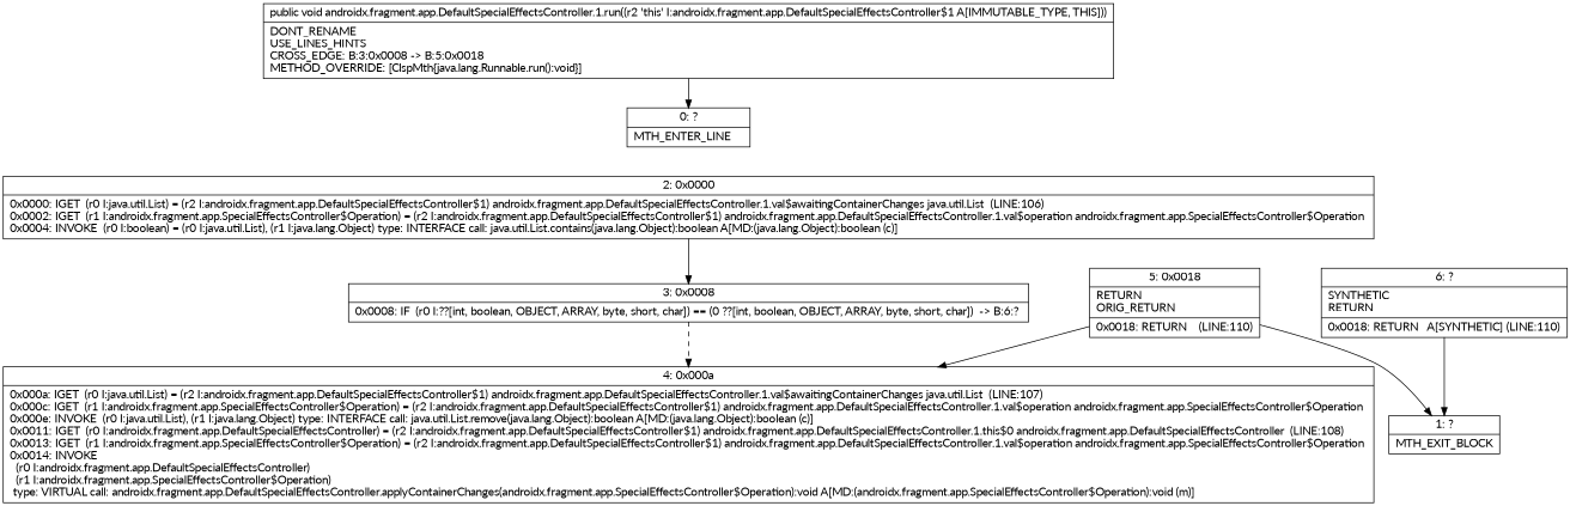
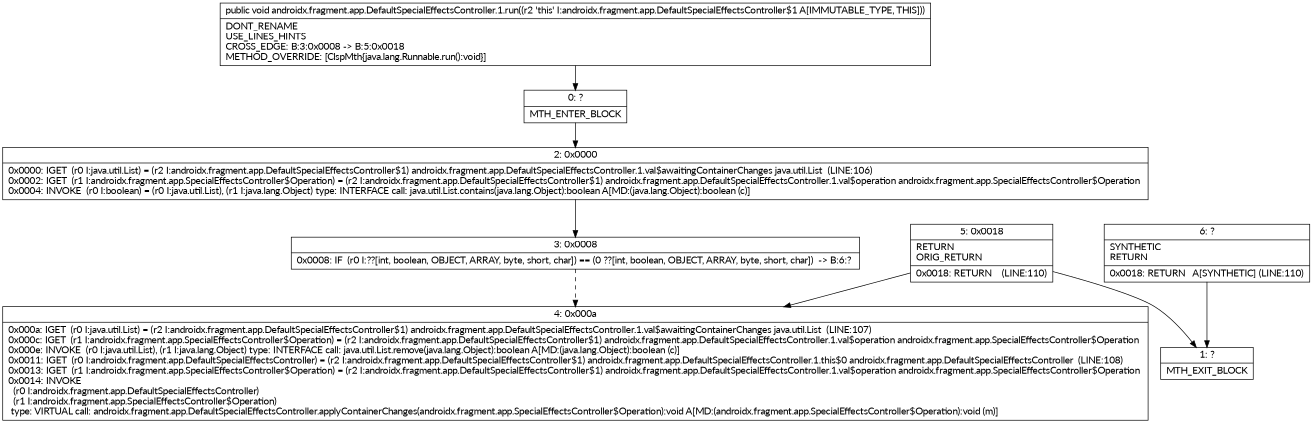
  digraph {
    fontname=Lato
    node [fontname=Lato shape=record]
    edge [fontname=Lato]
-   n1 [label="{0\:\ ?|MTH_ENTER_LINE\l}"]
+   n1 [label="{0\:\ ?|MTH_ENTER_BLOCK\l}"]
    n2 [label="{2\:\ 0x0000|0x0000: IGET  (r0 I:java.util.List) = (r2 I:androidx.fragment.app.DefaultSpecialEffectsController$1) androidx.fragment.app.DefaultSpecialEffectsController.1.val$awaitingContainerChanges java.util.List  (LINE:106)\l0x0002: IGET  (r1 I:androidx.fragment.app.SpecialEffectsController$Operation) = (r2 I:androidx.fragment.app.DefaultSpecialEffectsController$1) androidx.fragment.app.DefaultSpecialEffectsController.1.val$operation androidx.fragment.app.SpecialEffectsController$Operation \l0x0004: INVOKE  (r0 I:boolean) = (r0 I:java.util.List), (r1 I:java.lang.Object) type: INTERFACE call: java.util.List.contains(java.lang.Object):boolean A[MD:(java.lang.Object):boolean (c)]\l}"]
    n3 [label="{3\:\ 0x0008|0x0008: IF  (r0 I:??[int, boolean, OBJECT, ARRAY, byte, short, char]) == (0 ??[int, boolean, OBJECT, ARRAY, byte, short, char])  \-\> B:6:? \l}"]
    n4 [label="{4\:\ 0x000a|0x000a: IGET  (r0 I:java.util.List) = (r2 I:androidx.fragment.app.DefaultSpecialEffectsController$1) androidx.fragment.app.DefaultSpecialEffectsController.1.val$awaitingContainerChanges java.util.List  (LINE:107)\l0x000c: IGET  (r1 I:androidx.fragment.app.SpecialEffectsController$Operation) = (r2 I:androidx.fragment.app.DefaultSpecialEffectsController$1) androidx.fragment.app.DefaultSpecialEffectsController.1.val$operation androidx.fragment.app.SpecialEffectsController$Operation \l0x000e: INVOKE  (r0 I:java.util.List), (r1 I:java.lang.Object) type: INTERFACE call: java.util.List.remove(java.lang.Object):boolean A[MD:(java.lang.Object):boolean (c)]\l0x0011: IGET  (r0 I:androidx.fragment.app.DefaultSpecialEffectsController) = (r2 I:androidx.fragment.app.DefaultSpecialEffectsController$1) androidx.fragment.app.DefaultSpecialEffectsController.1.this$0 androidx.fragment.app.DefaultSpecialEffectsController  (LINE:108)\l0x0013: IGET  (r1 I:androidx.fragment.app.SpecialEffectsController$Operation) = (r2 I:androidx.fragment.app.DefaultSpecialEffectsController$1) androidx.fragment.app.DefaultSpecialEffectsController.1.val$operation androidx.fragment.app.SpecialEffectsController$Operation \l0x0014: INVOKE  \l  (r0 I:androidx.fragment.app.DefaultSpecialEffectsController)\l  (r1 I:androidx.fragment.app.SpecialEffectsController$Operation)\l type: VIRTUAL call: androidx.fragment.app.DefaultSpecialEffectsController.applyContainerChanges(androidx.fragment.app.SpecialEffectsController$Operation):void A[MD:(androidx.fragment.app.SpecialEffectsController$Operation):void (m)]\l}"]
    n5 [label="{6\:\ ?|SYNTHETIC\lRETURN\l|0x0018: RETURN   A[SYNTHETIC] (LINE:110)\l}"]
    n6 [label="{1\:\ ?|MTH_EXIT_BLOCK\l}"]
    n7 [label="{5\:\ 0x0018|RETURN\lORIG_RETURN\l|0x0018: RETURN    (LINE:110)\l}"]
    n8 [label="{public void androidx.fragment.app.DefaultSpecialEffectsController.1.run((r2 'this' I:androidx.fragment.app.DefaultSpecialEffectsController$1 A[IMMUTABLE_TYPE, THIS]))  | DONT_RENAME\lUSE_LINES_HINTS\lCROSS_EDGE: B:3:0x0008 \-\> B:5:0x0018\lMETHOD_OVERRIDE: [ClspMth\{java.lang.Runnable.run():void\}]\l}"]
+   n1 -> n2
    n2 -> n3
    n3 -> n4 [style=dashed]
    n5 -> n6
    n7 -> n4
    n7 -> n6
    n8 -> n1
  }
